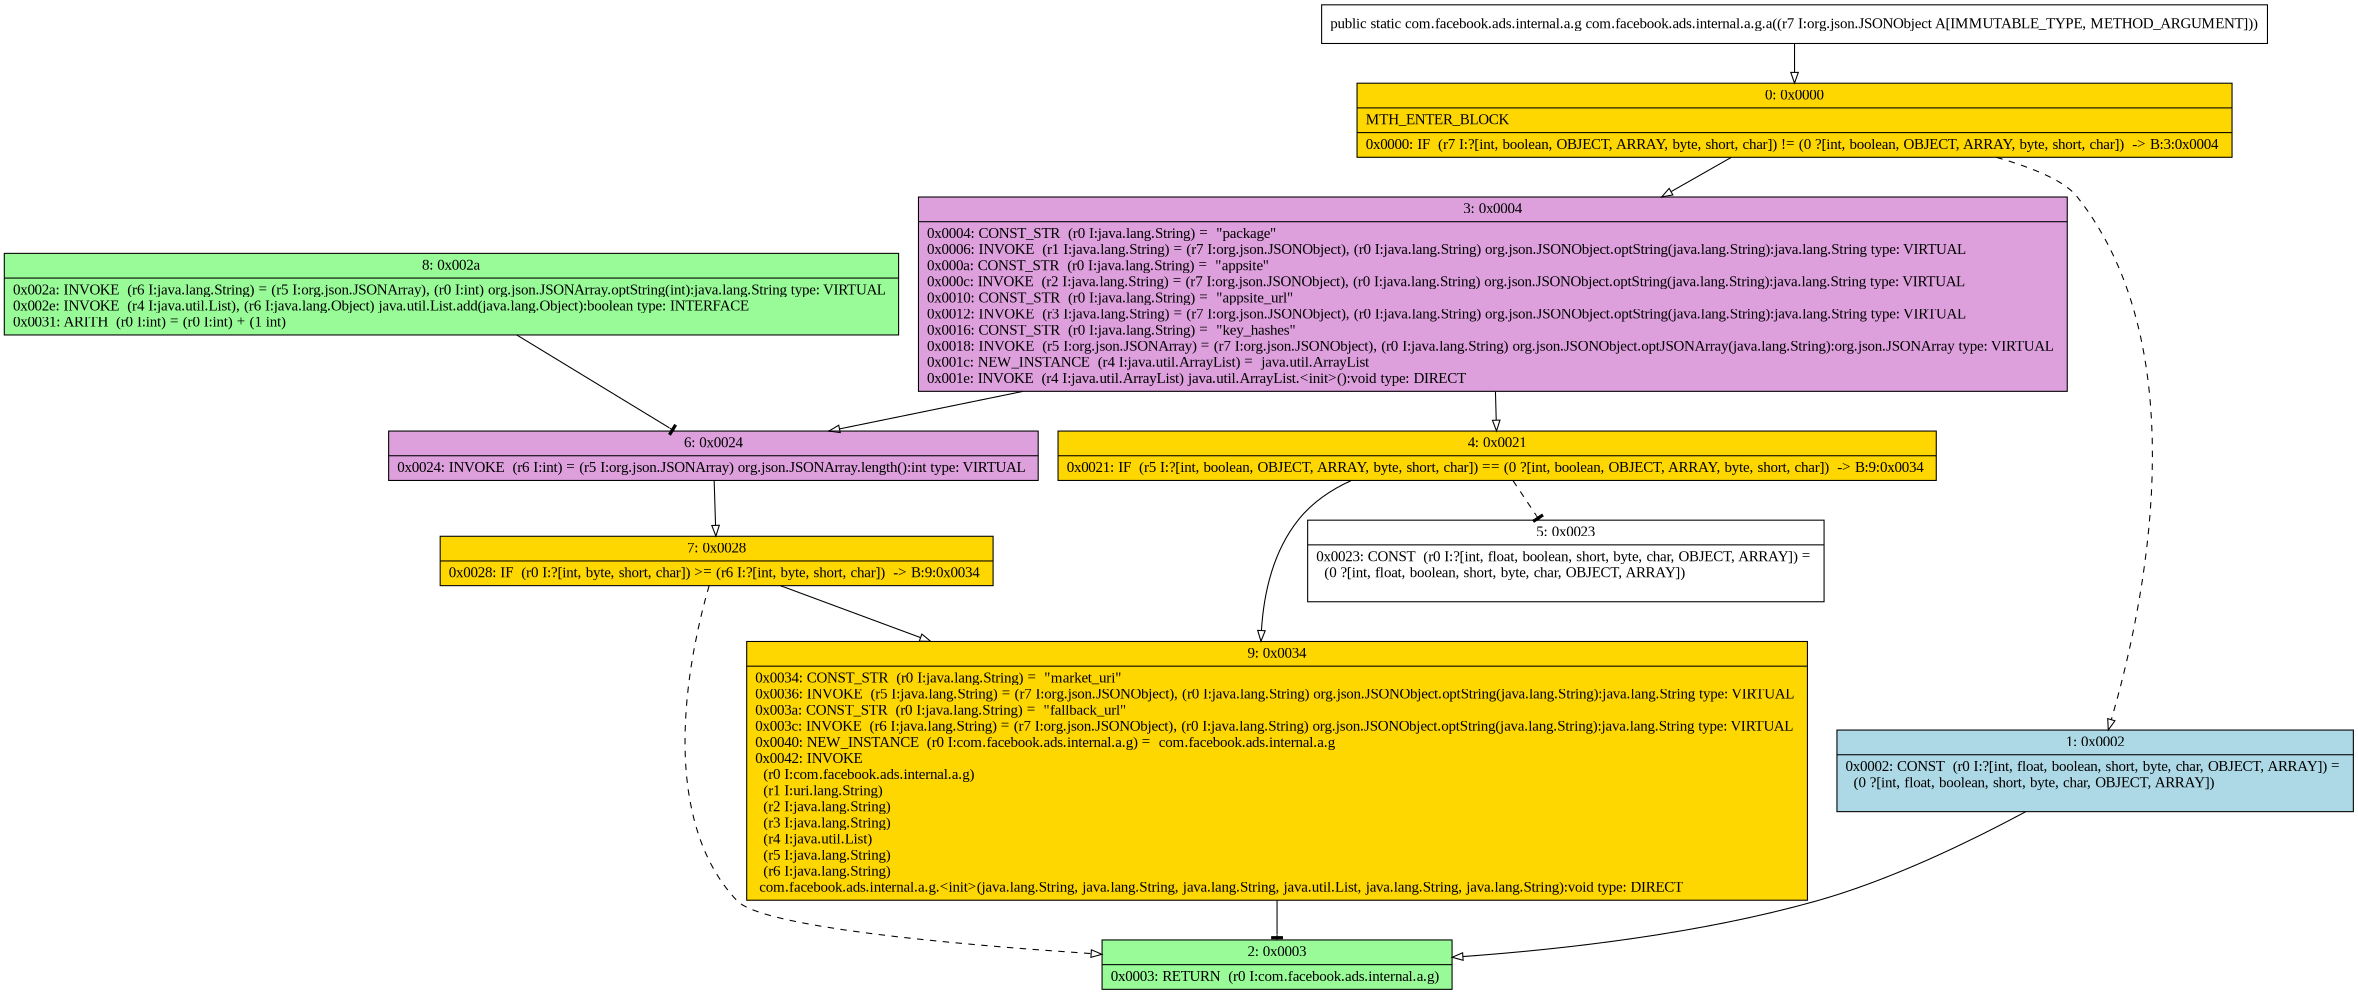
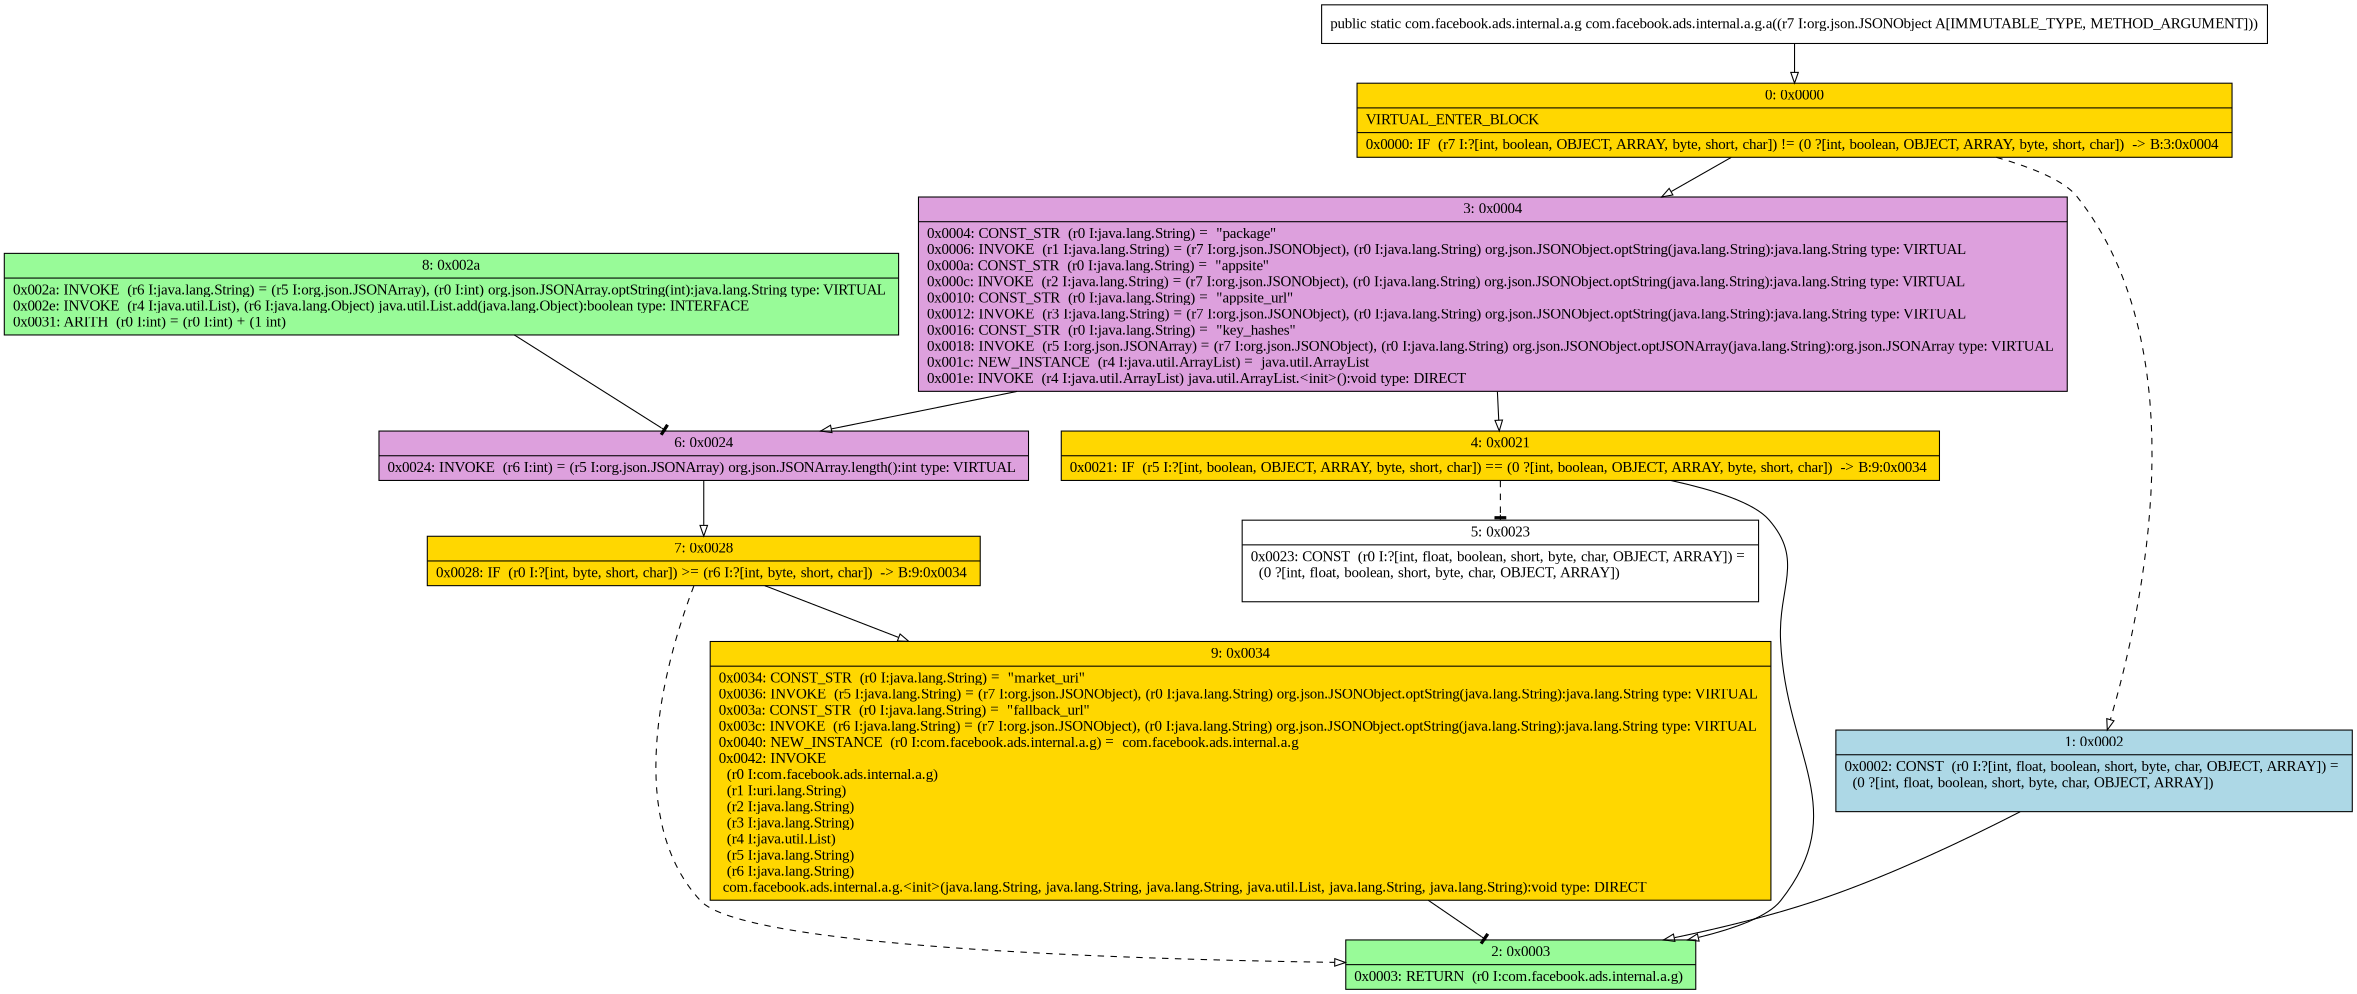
  digraph {
    fontname="Liberation Serif"
    node [fillcolor=gold fontname="Liberation Serif" shape=record style=filled]
    edge [arrowhead=onormal fontname="Liberation Serif"]
-   n1 [label="{0\:\ 0x0000|MTH_ENTER_BLOCK\l|0x0000: IF  (r7 I:?[int, boolean, OBJECT, ARRAY, byte, short, char]) != (0 ?[int, boolean, OBJECT, ARRAY, byte, short, char])  \-\> B:3:0x0004 \l}"]
+   n1 [label="{0\:\ 0x0000|VIRTUAL_ENTER_BLOCK\l|0x0000: IF  (r7 I:?[int, boolean, OBJECT, ARRAY, byte, short, char]) != (0 ?[int, boolean, OBJECT, ARRAY, byte, short, char])  \-\> B:3:0x0004 \l}"]
    n2 [fillcolor=lightblue label="{1\:\ 0x0002|0x0002: CONST  (r0 I:?[int, float, boolean, short, byte, char, OBJECT, ARRAY]) = \l  (0 ?[int, float, boolean, short, byte, char, OBJECT, ARRAY])\l \l}"]
    n3 [fillcolor=plum label="{3\:\ 0x0004|0x0004: CONST_STR  (r0 I:java.lang.String) =  \"package\" \l0x0006: INVOKE  (r1 I:java.lang.String) = (r7 I:org.json.JSONObject), (r0 I:java.lang.String) org.json.JSONObject.optString(java.lang.String):java.lang.String type: VIRTUAL \l0x000a: CONST_STR  (r0 I:java.lang.String) =  \"appsite\" \l0x000c: INVOKE  (r2 I:java.lang.String) = (r7 I:org.json.JSONObject), (r0 I:java.lang.String) org.json.JSONObject.optString(java.lang.String):java.lang.String type: VIRTUAL \l0x0010: CONST_STR  (r0 I:java.lang.String) =  \"appsite_url\" \l0x0012: INVOKE  (r3 I:java.lang.String) = (r7 I:org.json.JSONObject), (r0 I:java.lang.String) org.json.JSONObject.optString(java.lang.String):java.lang.String type: VIRTUAL \l0x0016: CONST_STR  (r0 I:java.lang.String) =  \"key_hashes\" \l0x0018: INVOKE  (r5 I:org.json.JSONArray) = (r7 I:org.json.JSONObject), (r0 I:java.lang.String) org.json.JSONObject.optJSONArray(java.lang.String):org.json.JSONArray type: VIRTUAL \l0x001c: NEW_INSTANCE  (r4 I:java.util.ArrayList) =  java.util.ArrayList \l0x001e: INVOKE  (r4 I:java.util.ArrayList) java.util.ArrayList.\<init\>():void type: DIRECT \l}"]
    n4 [fillcolor=palegreen label="{2\:\ 0x0003|0x0003: RETURN  (r0 I:com.facebook.ads.internal.a.g) \l}"]
    n5 [label="{4\:\ 0x0021|0x0021: IF  (r5 I:?[int, boolean, OBJECT, ARRAY, byte, short, char]) == (0 ?[int, boolean, OBJECT, ARRAY, byte, short, char])  \-\> B:9:0x0034 \l}"]
    n6 [fillcolor=plum label="{6\:\ 0x0024|0x0024: INVOKE  (r6 I:int) = (r5 I:org.json.JSONArray) org.json.JSONArray.length():int type: VIRTUAL \l}"]
    n7 [fillcolor=white label="{5\:\ 0x0023|0x0023: CONST  (r0 I:?[int, float, boolean, short, byte, char, OBJECT, ARRAY]) = \l  (0 ?[int, float, boolean, short, byte, char, OBJECT, ARRAY])\l \l}"]
    n8 [label="{9\:\ 0x0034|0x0034: CONST_STR  (r0 I:java.lang.String) =  \"market_uri\" \l0x0036: INVOKE  (r5 I:java.lang.String) = (r7 I:org.json.JSONObject), (r0 I:java.lang.String) org.json.JSONObject.optString(java.lang.String):java.lang.String type: VIRTUAL \l0x003a: CONST_STR  (r0 I:java.lang.String) =  \"fallback_url\" \l0x003c: INVOKE  (r6 I:java.lang.String) = (r7 I:org.json.JSONObject), (r0 I:java.lang.String) org.json.JSONObject.optString(java.lang.String):java.lang.String type: VIRTUAL \l0x0040: NEW_INSTANCE  (r0 I:com.facebook.ads.internal.a.g) =  com.facebook.ads.internal.a.g \l0x0042: INVOKE  \l  (r0 I:com.facebook.ads.internal.a.g)\l  (r1 I:uri.lang.String)\l  (r2 I:java.lang.String)\l  (r3 I:java.lang.String)\l  (r4 I:java.util.List)\l  (r5 I:java.lang.String)\l  (r6 I:java.lang.String)\l com.facebook.ads.internal.a.g.\<init\>(java.lang.String, java.lang.String, java.lang.String, java.util.List, java.lang.String, java.lang.String):void type: DIRECT \l}"]
    n9 [label="{7\:\ 0x0028|0x0028: IF  (r0 I:?[int, byte, short, char]) \>= (r6 I:?[int, byte, short, char])  \-\> B:9:0x0034 \l}"]
    n10 [fillcolor=palegreen label="{8\:\ 0x002a|0x002a: INVOKE  (r6 I:java.lang.String) = (r5 I:org.json.JSONArray), (r0 I:int) org.json.JSONArray.optString(int):java.lang.String type: VIRTUAL \l0x002e: INVOKE  (r4 I:java.util.List), (r6 I:java.lang.Object) java.util.List.add(java.lang.Object):boolean type: INTERFACE \l0x0031: ARITH  (r0 I:int) = (r0 I:int) + (1 int) \l}"]
    n11 [fillcolor=white label="{public static com.facebook.ads.internal.a.g com.facebook.ads.internal.a.g.a((r7 I:org.json.JSONObject A[IMMUTABLE_TYPE, METHOD_ARGUMENT])) }"]
    n1 -> n2 [style=dashed]
    n1 -> n3
    n2 -> n4
    n3 -> n5
    n3 -> n6
    n5 -> n7 [arrowhead=tee style=dashed]
-   n5 -> n8
+   n5 -> n4
    n6 -> n9
    n8 -> n4 [arrowhead=tee]
    n9 -> n4 [style=dashed]
    n9 -> n8
    n10 -> n6 [arrowhead=tee]
    n11 -> n1
  }
